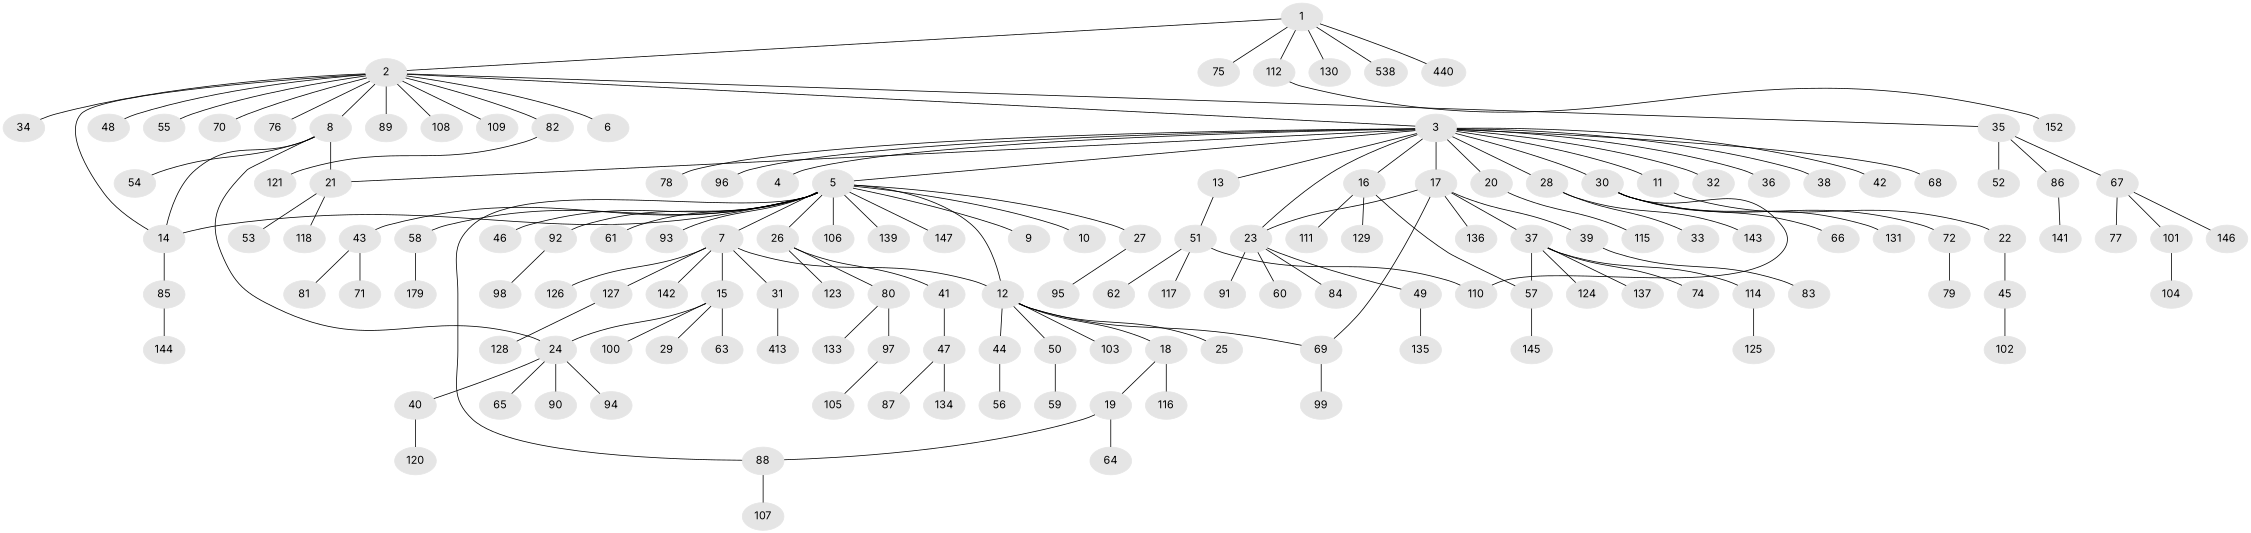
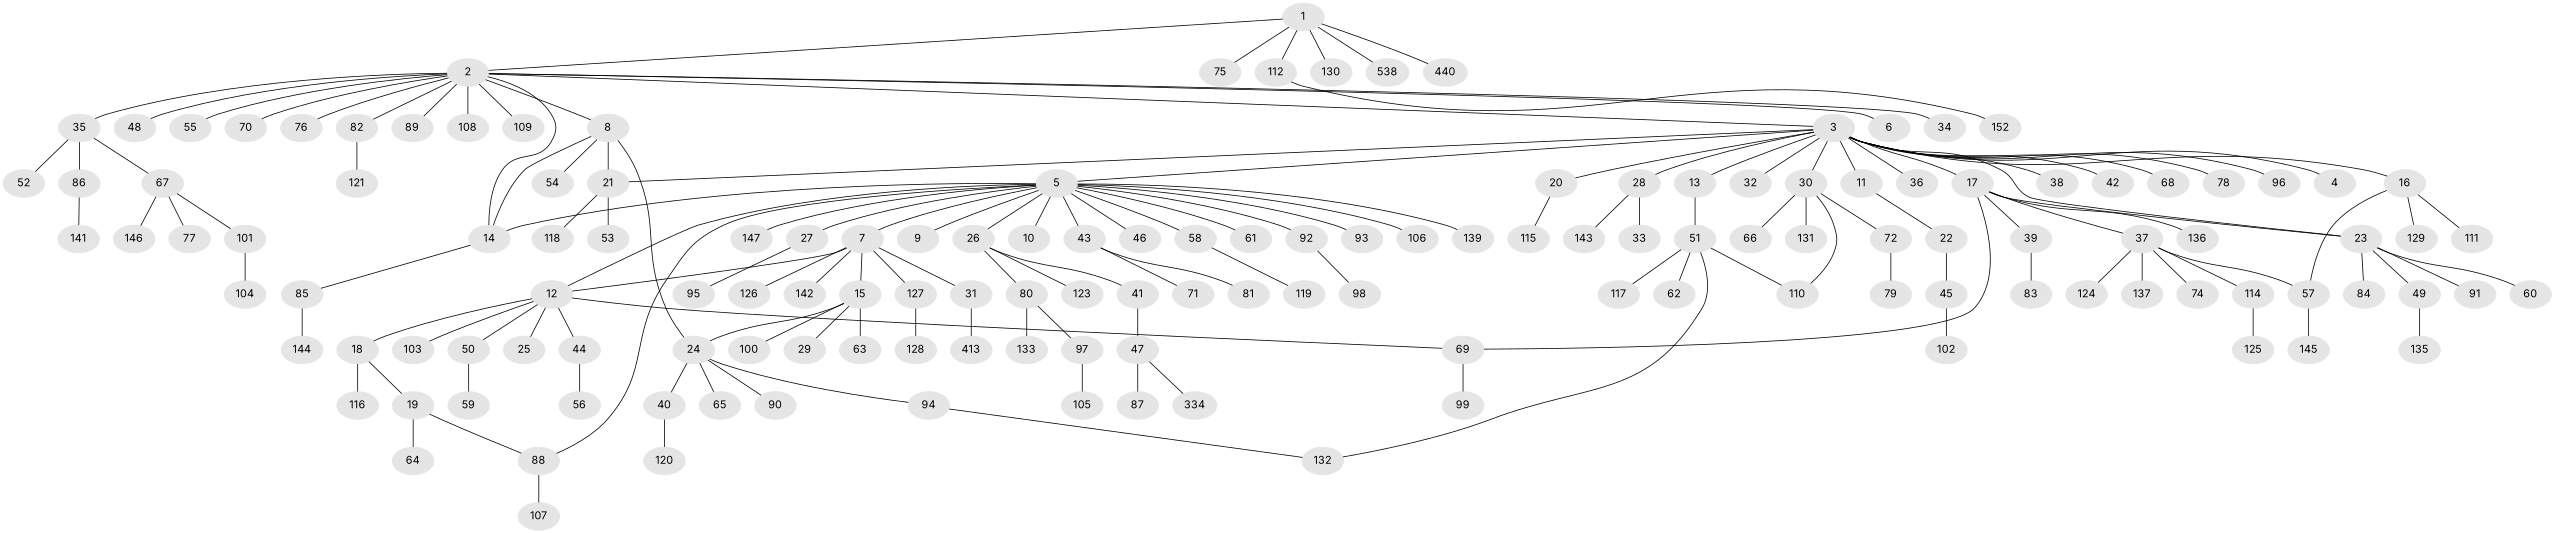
  graph {
    fontname=Inter
    node [color=gray90 fontname=Inter style=filled]
    edge [fontname=Inter]
    1
    2
    75
    112
    130
    n6 [label=538]
    n7 [label=440]
    3
    6
    8
    14
    34
    35
    48
    55
    70
    76
    82
    89
    108
    109
    n22 [label=152]
    4
    5
    11
    13
    16
    17
    20
    21
    23
    28
    30
    32
    36
    38
    42
    68
    78
    96
    24
    54
    85
    52
    67
    86
    121
    7
    9
    10
    12
    26
    27
    43
    46
    58
    61
    88
    92
    93
    106
    139
    147
    22
    51
    57
    111
    129
    69
    37
    39
    136
    115
    53
    118
    49
    60
    84
    91
    33
    143
    66
    72
    110
    131
    15
    31
    126
    127
    142
    18
    25
    44
    50
    103
    41
    80
    123
    95
    71
    81
-   119 [label=179]
+   119
    107
    98
    29
    63
    100
    n108 [label=413]
    128
    40
    65
    90
    94
    45
    19
    116
    56
    59
    99
    62
    117
+   132
    144
    145
    74
    114
    124
    137
    83
    64
    102
    135
    120
    47
    97
    133
    79
    77
    101
    146
    141
    125
    87
-   134
+   134 [label=334]
    104
    105
    1 -- 2
    1 -- 75
    1 -- 112
    1 -- 130
    1 -- n6
    1 -- n7
    2 -- 3
    2 -- 6
    2 -- 8
    2 -- 14
    2 -- 34
    2 -- 35
    2 -- 48
    2 -- 55
    2 -- 70
    2 -- 76
    2 -- 82
    2 -- 89
    2 -- 108
    2 -- 109
    112 -- n22
    3 -- 4
    3 -- 5
    3 -- 11
    3 -- 13
    3 -- 16
    3 -- 17
    3 -- 20
    3 -- 21
    3 -- 23
    3 -- 28
    3 -- 30
    3 -- 32
    3 -- 36
    3 -- 38
    3 -- 42
    3 -- 68
    3 -- 78
    3 -- 96
    8 -- 14
    8 -- 21
    8 -- 24
    8 -- 54
    14 -- 85
    35 -- 52
    35 -- 67
    35 -- 86
    82 -- 121
    5 -- 14
    5 -- 7
    5 -- 9
    5 -- 10
    5 -- 12
    5 -- 26
    5 -- 27
    5 -- 43
    5 -- 46
    5 -- 58
    5 -- 61
    5 -- 88
    5 -- 92
    5 -- 93
    5 -- 106
    5 -- 139
    5 -- 147
    11 -- 22
    13 -- 51
    16 -- 57
    16 -- 111
    16 -- 129
    17 -- 23
    17 -- 69
    17 -- 37
    17 -- 39
    17 -- 136
    20 -- 115
    21 -- 53
    21 -- 118
    23 -- 49
    23 -- 60
    23 -- 84
    23 -- 91
    28 -- 33
    28 -- 143
    30 -- 66
    30 -- 72
    30 -- 110
    30 -- 131
    24 -- 40
    24 -- 65
    24 -- 90
    24 -- 94
    85 -- 144
    67 -- 77
    67 -- 101
    67 -- 146
    86 -- 141
    7 -- 12
    7 -- 15
    7 -- 31
    7 -- 126
    7 -- 127
    7 -- 142
    12 -- 69
    12 -- 18
    12 -- 25
    12 -- 44
    12 -- 50
    12 -- 103
    26 -- 41
    26 -- 80
    26 -- 123
    27 -- 95
    43 -- 71
    43 -- 81
    58 -- 119
    88 -- 107
    92 -- 98
    22 -- 45
    51 -- 110
    51 -- 62
    51 -- 117
+   51 -- 132
    57 -- 145
    69 -- 99
    37 -- 57
    37 -- 74
    37 -- 114
    37 -- 124
    37 -- 137
    39 -- 83
    49 -- 135
    72 -- 79
    15 -- 24
    15 -- 29
    15 -- 63
    15 -- 100
    31 -- n108
    127 -- 128
    18 -- 19
    18 -- 116
    44 -- 56
    50 -- 59
    41 -- 47
    80 -- 97
    80 -- 133
    40 -- 120
+   94 -- 132
    45 -- 102
    19 -- 88
    19 -- 64
    114 -- 125
    47 -- 87
    47 -- 134
    97 -- 105
    101 -- 104
  }
